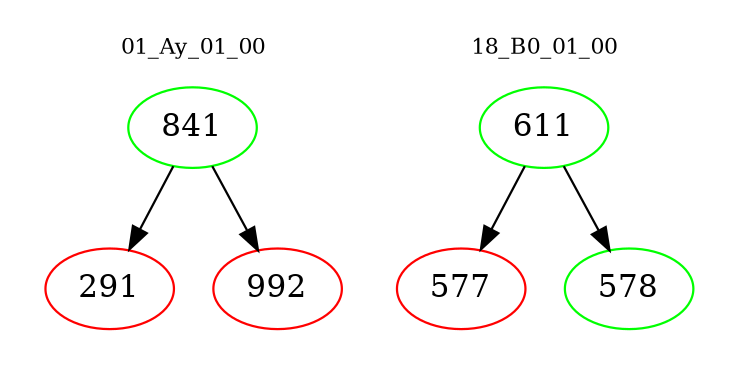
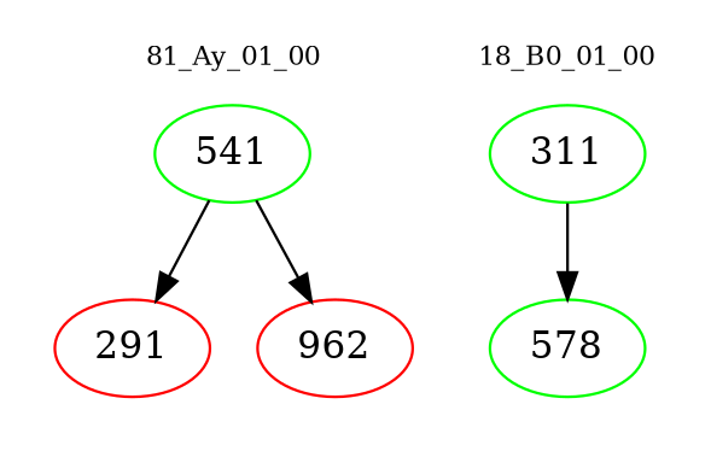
  digraph {
    node [color=green]
    edge [color=black]
-   n1 [label=841]
+   n1 [label=541]
    n2 [color=red label=291]
-   n3 [color=red label=992]
-   n4 [label=611]
-   n5 [color=red label=577]
+   n3 [color=red label=962]
+   n4 [label=311]
    n6 [label=578]
    subgraph cluster_1 {
      color=white
      fontsize=10
-     label="01_Ay_01_00"
+     label="81_Ay_01_00"
      n1
      n2
      n3
    }
    subgraph cluster_2 {
      color=white
      fontsize=10
      label="18_B0_01_00"
      n4
-     n5
      n6
    }
    n1 -> n2
    n1 -> n3
-   n4 -> n5
    n4 -> n6
  }
